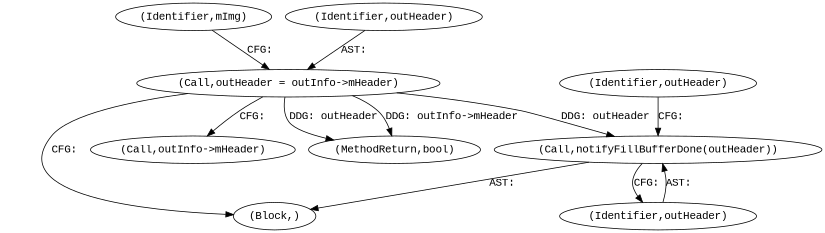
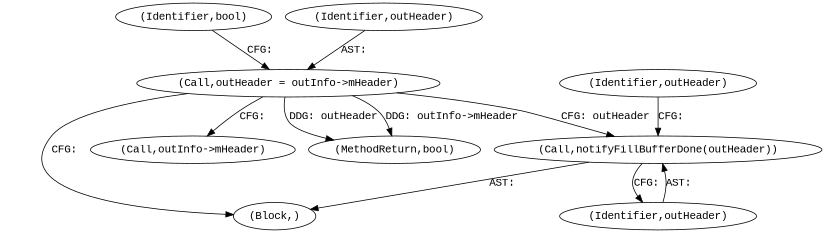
  digraph {
    fontname="Liberation Mono"
    node [fontname="Liberation Mono"]
    edge [fontname="Liberation Mono"]
    n1 [label="(Call,outHeader = outInfo->mHeader)"]
    n2 [label="(Call,notifyFillBufferDone(outHeader))"]
    n3 [label="(Call,outInfo->mHeader)"]
    n4 [label="(MethodReturn,bool)"]
    n5 [label="(Block,)"]
    n6 [label="(Identifier,outHeader)"]
    n7 [label="(Identifier,outHeader)"]
-   n8 [label="(Identifier,mImg)"]
+   n8 [label="(Identifier,bool)"]
    n9 [label="(Identifier,outHeader)"]
-   n1 -> n2 [label="DDG: outHeader"]
+   n1 -> n2 [label="CFG: outHeader"]
    n1 -> n3 [label="CFG: "]
    n1 -> n4 [label="DDG: outHeader"]
    n1 -> n4 [label="DDG: outInfo->mHeader"]
    n1 -> n5 [label="CFG: "]
    n2 -> n5 [label="AST: "]
    n2 -> n6 [label="CFG: "]
    n6 -> n2 [label="AST: "]
    n7 -> n2 [label="CFG: "]
    n8 -> n1 [label="CFG: "]
    n9 -> n1 [label="AST: "]
  }
